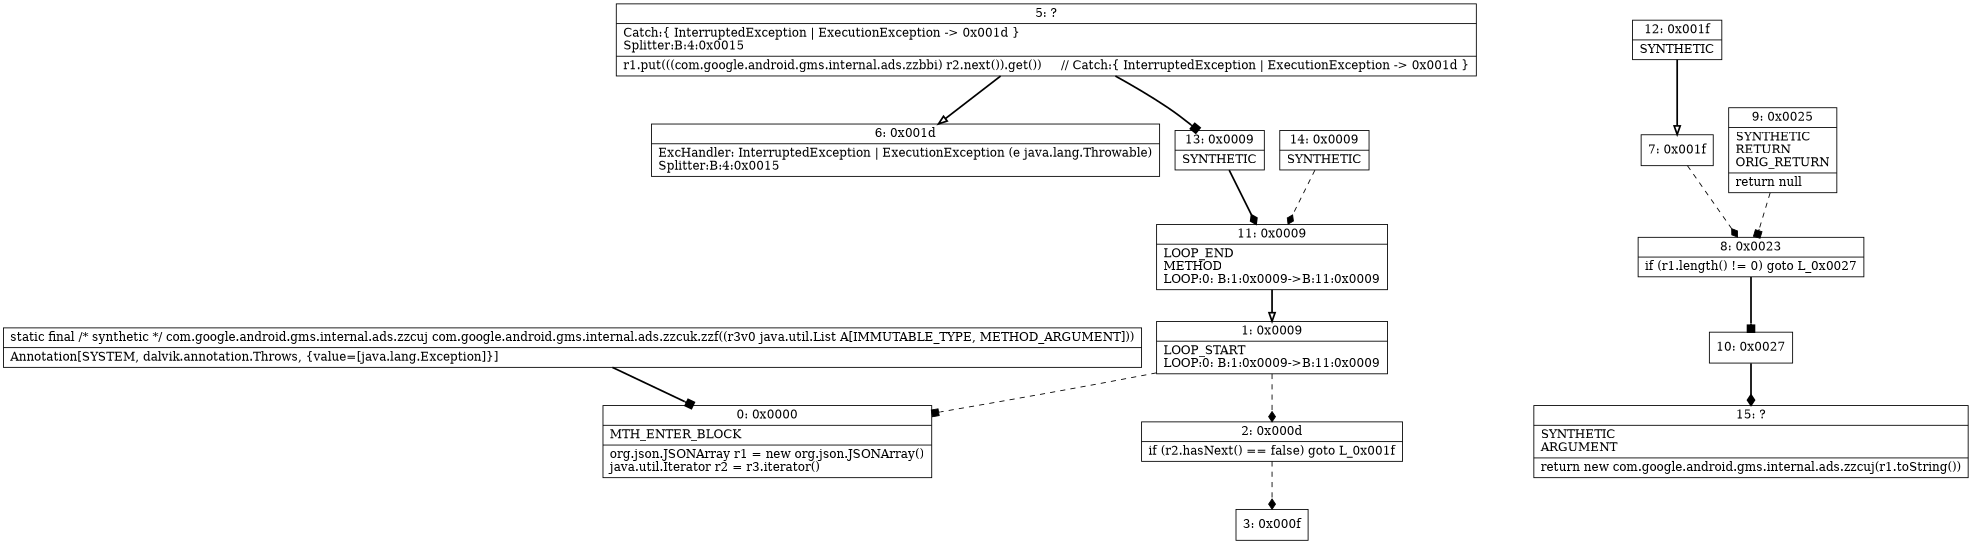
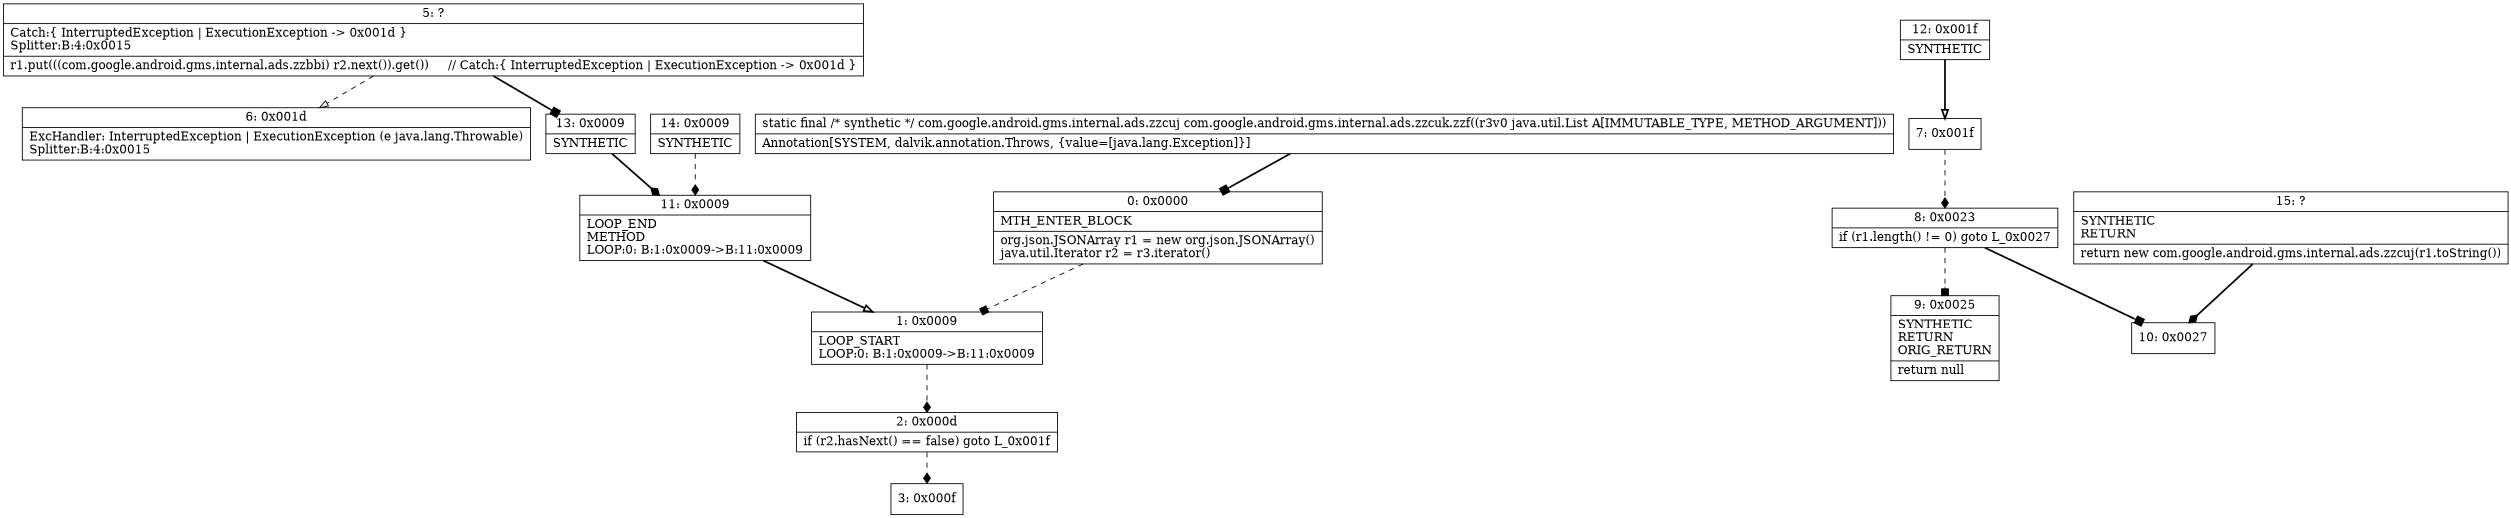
  digraph {
    node [shape=record]
    edge [arrowhead=diamond style=dashed]
    n1 [label="{0\:\ 0x0000|MTH_ENTER_BLOCK\l|org.json.JSONArray r1 = new org.json.JSONArray()\ljava.util.Iterator r2 = r3.iterator()\l}"]
    n2 [label="{1\:\ 0x0009|LOOP_START\lLOOP:0: B:1:0x0009\-\>B:11:0x0009\l}"]
    n3 [label="{2\:\ 0x000d|if (r2.hasNext() == false) goto L_0x001f\l}"]
    n4 [label="{3\:\ 0x000f}"]
    n5 [label="{12\:\ 0x001f|SYNTHETIC\l}"]
    n6 [label="{7\:\ 0x001f}"]
    n7 [label="{5\:\ ?|Catch:\{ InterruptedException \| ExecutionException \-\> 0x001d \}\lSplitter:B:4:0x0015\l|r1.put(((com.google.android.gms.internal.ads.zzbbi) r2.next()).get())     \/\/ Catch:\{ InterruptedException \| ExecutionException \-\> 0x001d \}\l}"]
    n8 [label="{6\:\ 0x001d|ExcHandler: InterruptedException \| ExecutionException (e java.lang.Throwable)\lSplitter:B:4:0x0015\l}"]
    n9 [label="{13\:\ 0x0009|SYNTHETIC\l}"]
    n10 [label="{11\:\ 0x0009|LOOP_END\lMETHOD\lLOOP:0: B:1:0x0009\-\>B:11:0x0009\l}"]
    n11 [label="{14\:\ 0x0009|SYNTHETIC\l}"]
    n12 [label="{8\:\ 0x0023|if (r1.length() != 0) goto L_0x0027\l}"]
    n13 [label="{9\:\ 0x0025|SYNTHETIC\lRETURN\lORIG_RETURN\l|return null\l}"]
    n14 [label="{10\:\ 0x0027}"]
-   n15 [label="{15\:\ ?|SYNTHETIC\lARGUMENT\l|return new com.google.android.gms.internal.ads.zzcuj(r1.toString())\l}"]
+   n15 [label="{15\:\ ?|SYNTHETIC\lRETURN\l|return new com.google.android.gms.internal.ads.zzcuj(r1.toString())\l}"]
    n16 [label="{static final \/* synthetic *\/ com.google.android.gms.internal.ads.zzcuj com.google.android.gms.internal.ads.zzcuk.zzf((r3v0 java.util.List A[IMMUTABLE_TYPE, METHOD_ARGUMENT]))  | Annotation[SYSTEM, dalvik.annotation.Throws, \{value=[java.lang.Exception]\}]\l}"]
-   n2 -> n1 [arrowhead=box]
+   n1 -> n2 [arrowhead=box]
    n2 -> n3
    n3 -> n4
    n5 -> n6 [arrowhead=onormal style=bold]
    n6 -> n12
-   n7 -> n8 [arrowhead=onormal style=bold]
+   n7 -> n8 [arrowhead=onormal]
    n7 -> n9 [arrowhead=box style=bold]
    n9 -> n10 [style=bold]
    n10 -> n2 [arrowhead=onormal style=bold]
    n11 -> n10
-   n13 -> n12 [arrowhead=box]
+   n12 -> n13 [arrowhead=box]
    n12 -> n14 [arrowhead=box style=bold]
-   n14 -> n15 [style=bold]
+   n15 -> n14 [style=bold]
    n16 -> n1 [arrowhead=box style=bold]
  }
